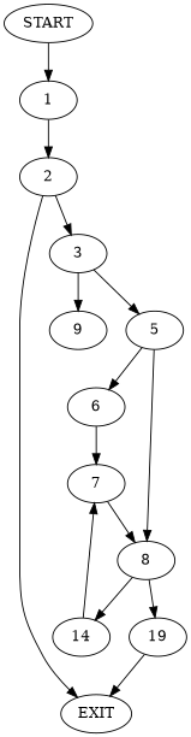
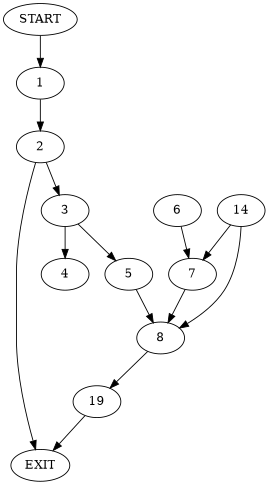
  digraph {
    n1 [label=START]
    1
    2
    n4 [label=EXIT]
    3
-   4 [label=9]
+   4
    5
    6
    8
    7
    n11 [label=14]
    n12 [label=19]
    n1 -> 1
    1 -> 2
    2 -> n4
    2 -> 3
    3 -> 4
    3 -> 5
-   5 -> 6
    5 -> 8
    6 -> 7
-   8 -> n11
+   n11 -> 8
    8 -> n12
    7 -> 8
    n11 -> 7
    n12 -> n4
  }
